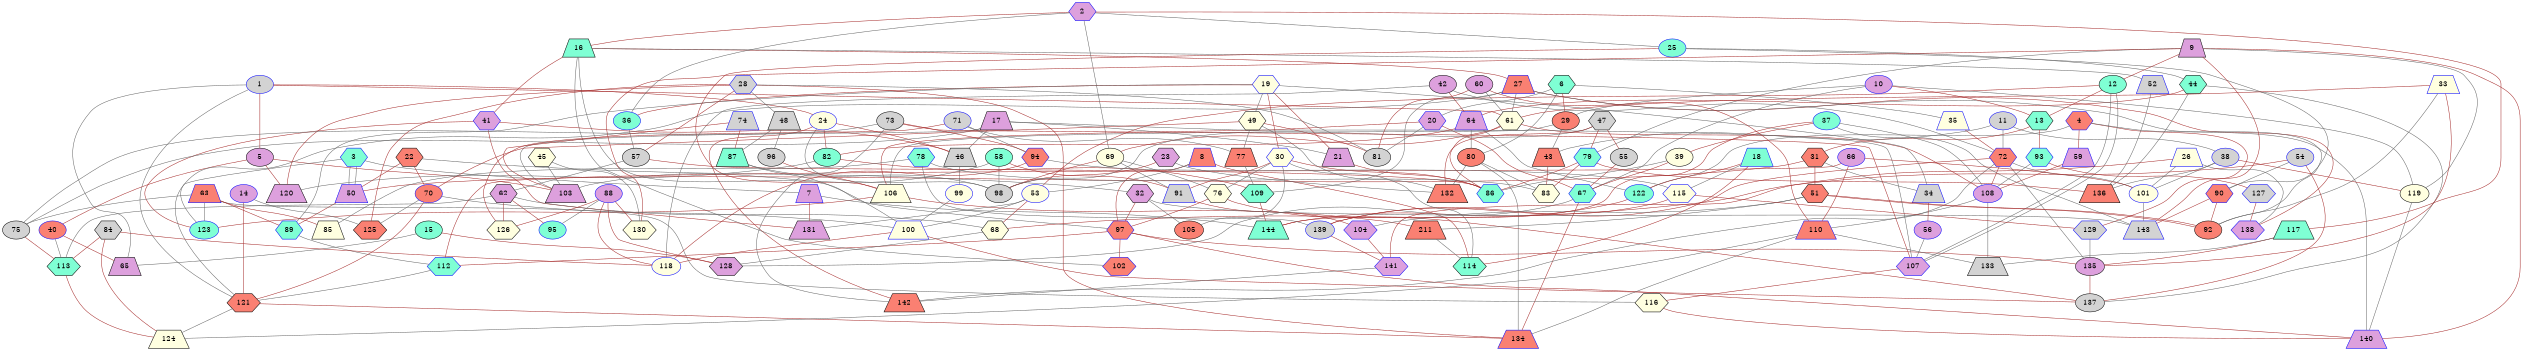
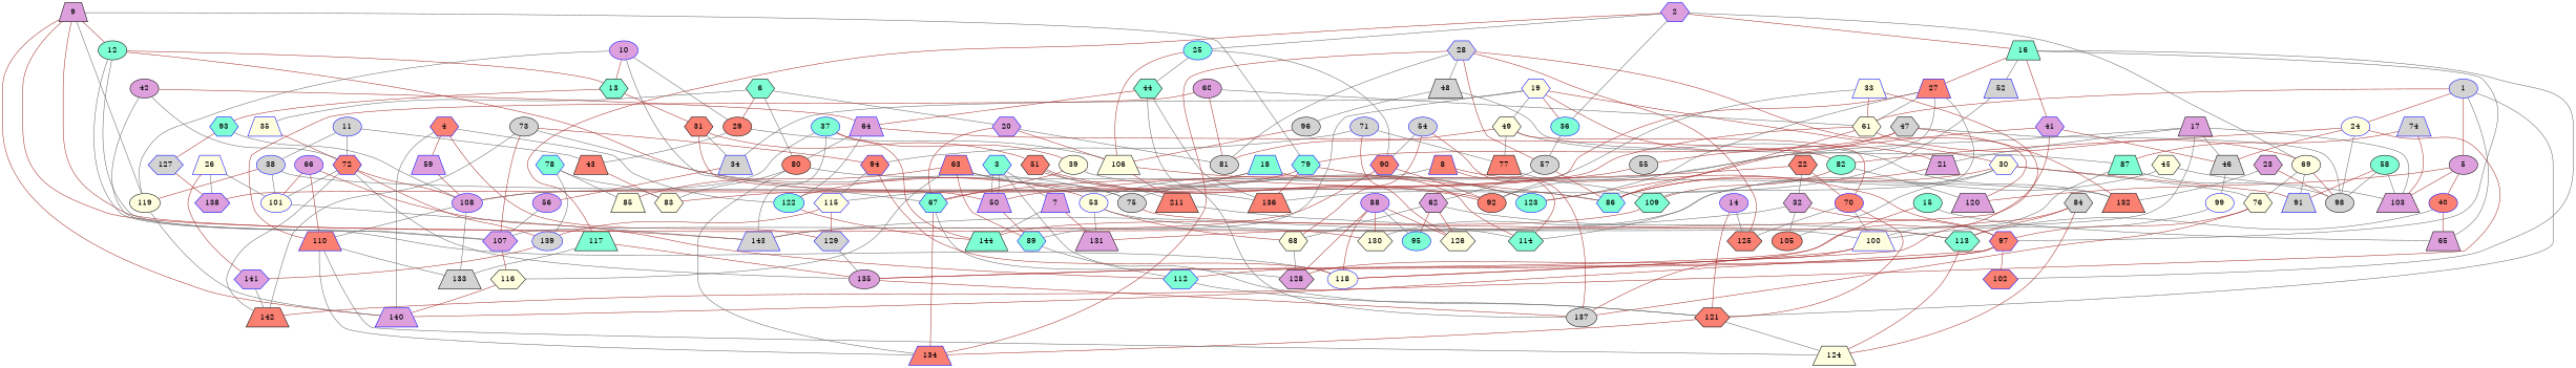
  graph {
    node [color=blue fillcolor=plum shape=hexagon style=filled]
    edge [color=brown]
    1 [fillcolor=lightgrey shape=ellipse]
    5 [color=black shape=ellipse]
    24 [fillcolor=lightyellow shape=ellipse]
    61 [color=black fillcolor=lightyellow]
    65 [color=black shape=trapezium]
    121 [color=black fillcolor=salmon]
    40 [fillcolor=salmon shape=ellipse]
    103 [color=black shape=trapezium]
    120 [color=black shape=trapezium]
    46 [color=black fillcolor=lightgrey shape=trapezium]
    98 [color=black fillcolor=lightgrey shape=ellipse]
    82 [color=black fillcolor=aquamarine shape=ellipse]
    142 [color=black fillcolor=salmon shape=trapezium]
    69 [color=black fillcolor=lightyellow shape=ellipse]
    86 [fillcolor=aquamarine]
    108 [shape=ellipse]
    134 [fillcolor=salmon shape=trapezium]
    124 [color=black fillcolor=lightyellow shape=trapezium]
    16 [color=black fillcolor=aquamarine shape=trapezium]
    2
    25 [fillcolor=aquamarine shape=ellipse]
    36 [fillcolor=aquamarine shape=ellipse]
    117 [color=black fillcolor=aquamarine shape=trapezium]
    97 [fillcolor=salmon]
    27 [fillcolor=salmon shape=trapezium]
    41
    52 [fillcolor=lightgrey shape=trapezium]
    102 [fillcolor=salmon]
    106 [color=black fillcolor=lightyellow shape=trapezium]
    44 [color=black fillcolor=aquamarine]
    90 [fillcolor=salmon]
    57 [color=black fillcolor=lightgrey shape=ellipse]
    76 [color=black fillcolor=lightyellow]
    91 [fillcolor=lightgrey shape=trapezium]
    135 [color=black shape=ellipse]
    133 [color=black fillcolor=lightgrey shape=trapezium]
    3 [fillcolor=aquamarine]
    7 [shape=trapezium]
    50 [shape=trapezium]
    131 [color=black shape=trapezium]
    144 [color=black fillcolor=aquamarine shape=trapezium]
    89 [fillcolor=aquamarine]
    4 [fillcolor=salmon]
    59 [shape=trapezium]
    122 [fillcolor=aquamarine shape=ellipse]
    129 [fillcolor=lightgrey]
    140 [shape=trapezium]
    113 [color=black fillcolor=aquamarine]
    6 [color=black fillcolor=aquamarine]
    20
    29 [color=black fillcolor=salmon shape=ellipse]
    35 [fillcolor=lightyellow shape=trapezium]
    80 [color=black fillcolor=salmon shape=ellipse]
    67 [fillcolor=aquamarine]
    81 [color=black fillcolor=lightgrey shape=ellipse]
    43 [color=black fillcolor=salmon shape=trapezium]
    72 [fillcolor=salmon]
    132 [color=black fillcolor=salmon shape=trapezium]
    83 [color=black fillcolor=lightyellow]
    8 [fillcolor=salmon shape=trapezium]
    53 [fillcolor=lightyellow shape=ellipse]
    114 [color=black fillcolor=aquamarine]
    68 [color=black fillcolor=lightyellow]
    100 [fillcolor=lightyellow shape=trapezium]
    112 [fillcolor=aquamarine]
    9 [color=black shape=trapezium]
    12 [color=black fillcolor=aquamarine shape=ellipse]
    79 [fillcolor=aquamarine]
    119 [color=black fillcolor=lightyellow shape=ellipse]
    130 [color=black fillcolor=lightyellow]
    143 [fillcolor=lightgrey shape=trapezium]
    13 [color=black fillcolor=aquamarine]
    107
    136 [color=black fillcolor=salmon shape=trapezium]
    10 [shape=ellipse]
    31 [color=black fillcolor=salmon]
    93 [fillcolor=aquamarine]
    128 [color=black]
    11 [fillcolor=lightgrey shape=ellipse]
    38 [fillcolor=lightgrey shape=ellipse]
    101 [fillcolor=lightyellow shape=ellipse]
    139 [fillcolor=lightgrey shape=ellipse]
    116 [color=black fillcolor=lightyellow]
    34 [fillcolor=lightgrey shape=trapezium]
    51 [color=black fillcolor=salmon]
    127 [fillcolor=lightgrey]
    14 [shape=ellipse]
    125 [color=black fillcolor=salmon]
    15 [color=black fillcolor=aquamarine shape=ellipse]
    138
    92 [color=black fillcolor=salmon shape=ellipse]
    109 [color=black fillcolor=aquamarine]
    123 [fillcolor=aquamarine shape=ellipse]
    17 [color=black shape=trapezium]
    21 [color=black shape=trapezium]
    75 [color=black fillcolor=lightgrey shape=ellipse]
    99 [fillcolor=lightyellow shape=ellipse]
    18 [fillcolor=aquamarine shape=trapezium]
    115 [fillcolor=lightyellow]
    19 [fillcolor=lightyellow]
    30 [fillcolor=lightyellow]
    49 [color=black fillcolor=lightyellow]
    28 [fillcolor=lightgrey]
    48 [color=black fillcolor=lightgrey shape=trapezium]
    105 [color=black fillcolor=salmon shape=ellipse]
    56 [shape=ellipse]
    n107 [color=black fillcolor=salmon label=211 shape=trapezium]
    22 [color=black fillcolor=salmon]
    32 [color=black]
    70 [fillcolor=salmon shape=ellipse]
    23 [color=black]
    64 [shape=trapezium]
    137 [color=black fillcolor=lightgrey shape=ellipse]
    26 [fillcolor=lightyellow shape=trapezium]
    141
    87 [color=black fillcolor=aquamarine shape=trapezium]
    96 [color=black fillcolor=lightgrey shape=ellipse]
    62 [color=black]
-   104
    33 [fillcolor=lightyellow shape=trapezium]
    37 [fillcolor=aquamarine shape=ellipse]
    39 [color=black fillcolor=lightyellow shape=ellipse]
    110 [fillcolor=salmon shape=trapezium]
    42 [color=black shape=ellipse]
    118 [fillcolor=lightyellow shape=ellipse]
    45 [color=black fillcolor=lightyellow]
    47 [color=black fillcolor=lightgrey]
    55 [color=black fillcolor=lightgrey shape=ellipse]
    77 [color=black fillcolor=salmon shape=trapezium]
    54 [fillcolor=lightgrey shape=ellipse]
    95 [fillcolor=aquamarine shape=ellipse]
    126 [color=black fillcolor=lightyellow]
    58 [color=black fillcolor=aquamarine shape=ellipse]
    60 [color=black shape=ellipse]
    63 [fillcolor=salmon shape=trapezium]
    85 [color=black fillcolor=lightyellow shape=trapezium]
    66 [shape=ellipse]
    71 [fillcolor=lightgrey shape=ellipse]
    94 [fillcolor=salmon]
    73 [color=black fillcolor=lightgrey shape=ellipse]
    74 [fillcolor=lightgrey shape=trapezium]
    78 [fillcolor=aquamarine]
    84 [color=black fillcolor=lightgrey]
    88 [shape=ellipse]
    1 -- 5
    1 -- 24
    1 -- 61
    1 -- 65 [color=gray40]
    1 -- 121 [color=gray40]
    5 -- 40
    5 -- 103
    5 -- 120
    24 -- 46
    24 -- 98 [color=gray40]
    24 -- 82
    24 -- 142
    61 -- 69
    61 -- 86
    61 -- 108
    121 -- 134
    121 -- 124 [color=gray40]
    40 -- 65
    40 -- 113 [color=gray40]
    46 -- 99 [color=gray40]
    82 -- 120 [color=gray40]
    82 -- 109
    69 -- 98
    69 -- 76 [color=gray40]
    69 -- 91 [color=gray40]
    108 -- 133 [color=gray40]
    108 -- 110 [color=gray40]
    16 -- 97 [color=gray40]
    16 -- 27
    16 -- 41
    16 -- 52 [color=gray40]
    16 -- 102 [color=gray40]
    2 -- 69 [color=gray40]
    2 -- 16
    2 -- 25 [color=gray40]
    2 -- 36 [color=gray40]
    2 -- 117
    25 -- 106
    25 -- 44 [color=gray40]
    25 -- 90 [color=gray40]
    36 -- 57 [color=gray40]
    117 -- 135
    117 -- 133 [color=gray40]
    97 -- 102
    97 -- 135
    97 -- 140
    97 -- 112
    27 -- 61 [color=gray40]
    27 -- 138
    27 -- 92 [color=gray40]
    27 -- 109 [color=gray40]
    27 -- 123 [color=gray40]
    41 -- 46
    41 -- 131
    41 -- 123
    52 -- 136 [color=gray40]
    106 -- 123
    106 -- n107
    44 -- 136 [color=gray40]
    44 -- 64
    44 -- 137 [color=gray40]
    90 -- 143
    90 -- 92
    57 -- 86
    57 -- 62 [color=gray40]
    76 -- 97
    76 -- 137
-   91 -- 104
    135 -- 137
    3 -- 121 [color=gray40]
    3 -- 7 [color=gray40]
    3 -- 50 [color=gray40]
    3 -- 50 [color=gray40]
    7 -- 131
    7 -- 144 [color=gray40]
    50 -- 89
    89 -- 112 [color=gray40]
    4 -- 59
    4 -- 122 [color=gray40]
    4 -- 129
    4 -- 140 [color=gray40]
    59 -- 108
    122 -- 144
    129 -- 135 [color=gray40]
    113 -- 124
    6 -- 20 [color=gray40]
    6 -- 29
    6 -- 35 [color=gray40]
    6 -- 80 [color=gray40]
    20 -- 106
    20 -- 67
    20 -- 81 [color=gray40]
    29 -- 106 [color=gray40]
    29 -- 43 [color=gray40]
    35 -- 72
    80 -- 134 [color=gray40]
    80 -- 132 [color=gray40]
    80 -- 83 [color=gray40]
    67 -- 134
    67 -- 128 [color=gray40]
    43 -- 83
    72 -- 142 [color=gray40]
    72 -- 108
    72 -- 135 [color=gray40]
    72 -- 101 [color=gray40]
    72 -- 139
    8 -- 97
    8 -- 53 [color=gray40]
    8 -- 114
    53 -- 131 [color=gray40]
    53 -- 68
    53 -- 100 [color=gray40]
    68 -- 128 [color=gray40]
    100 -- 137
    100 -- 118
    112 -- 121 [color=gray40]
    9 -- 140
    9 -- 12
    9 -- 79 [color=gray40]
    9 -- 119 [color=gray40]
    9 -- 130
    9 -- 143
    12 -- 53
    12 -- 13
    12 -- 107 [color=gray40]
    12 -- 107 [color=gray40]
    79 -- 86
    79 -- 83
    79 -- 136
    119 -- 140 [color=gray40]
    13 -- 31
    13 -- 93
    107 -- 116
    10 -- 29 [color=gray40]
    10 -- 67 [color=gray40]
    10 -- 119 [color=gray40]
    10 -- 13
    31 -- 50
    31 -- 34 [color=gray40]
    31 -- 51
    93 -- 108 [color=gray40]
    93 -- 127
    11 -- 43 [color=gray40]
    11 -- 72 [color=gray40]
    11 -- 38 [color=gray40]
    38 -- 119
    38 -- 136 [color=gray40]
    38 -- 101 [color=gray40]
    101 -- 143 [color=gray40]
    139 -- 141
    116 -- 140
    34 -- 56
    51 -- 92
    51 -- 92
    51 -- n107 [color=gray40]
-   51 -- 104 [color=gray40]
    127 -- 138
    14 -- 121
    14 -- 125 [color=gray40]
    15 -- 65 [color=gray40]
    15 -- 128
    109 -- 144
    17 -- 103 [color=gray40]
    17 -- 46 [color=gray40]
    17 -- 107 [color=gray40]
    17 -- 21 [color=gray40]
    17 -- 75 [color=gray40]
    21 -- 86
    75 -- 113
    99 -- 100 [color=gray40]
    18 -- 122
    18 -- 114
    18 -- 115 [color=gray40]
    115 -- 129
    115 -- 139
    19 -- 36
    19 -- 89 [color=gray40]
    19 -- 34 [color=gray40]
    19 -- 21
    19 -- 30
    19 -- 49 [color=gray40]
    30 -- 86
    30 -- 76 [color=gray40]
    30 -- 91
    30 -- 114 [color=gray40]
    30 -- 105 [color=gray40]
    49 -- 81
    49 -- 132 [color=gray40]
    49 -- 70
    49 -- 77 [color=gray40]
    28 -- 120
    28 -- 134
    28 -- 57
    28 -- 81 [color=gray40]
    28 -- 125
    28 -- 48 [color=gray40]
    48 -- 87 [color=gray40]
    48 -- 96 [color=gray40]
    56 -- 107 [color=gray40]
    n107 -- 114 [color=gray40]
    22 -- 50
    22 -- 32 [color=gray40]
    22 -- 70
    32 -- 97
    32 -- 143 [color=gray40]
    32 -- 105 [color=gray40]
    70 -- 121
    70 -- 100 [color=gray40]
    70 -- 125 [color=gray40]
    23 -- 98
    23 -- 132 [color=gray40]
    64 -- 82
    64 -- 122 [color=gray40]
    64 -- 80 [color=gray40]
    26 -- 101 [color=gray40]
    26 -- 138 [color=gray40]
    26 -- 141
    141 -- 142 [color=gray40]
    87 -- 98 [color=gray40]
    87 -- 100 [color=gray40]
    96 -- 106
    62 -- 113 [color=gray40]
    62 -- 68 [color=gray40]
    62 -- 95
    62 -- 126
-   104 -- 141
    33 -- 61
    33 -- 135
    33 -- 92 [color=gray40]
    37 -- 108 [color=gray40]
    37 -- 144
    37 -- 143 [color=gray40]
    37 -- 39
    39 -- 86 [color=gray40]
    39 -- 67
    110 -- 134 [color=gray40]
    110 -- 124 [color=gray40]
    110 -- 133 [color=gray40]
    42 -- 72 [color=gray40]
    42 -- 64
    42 -- 118 [color=gray40]
    45 -- 103 [color=gray40]
    45 -- 130 [color=gray40]
    47 -- 98 [color=gray40]
    47 -- 132
    47 -- 79
    47 -- 55
    55 -- 67
    77 -- 109 [color=gray40]
    54 -- 90 [color=gray40]
    54 -- 68
    54 -- 137
    58 -- 103 [color=gray40]
    58 -- 98 [color=gray40]
    58 -- 91
    60 -- 61 [color=gray40]
    60 -- 81
    60 -- 110
    63 -- 89
    63 -- 116 [color=gray40]
    63 -- 123 [color=gray40]
    63 -- 75 [color=gray40]
    63 -- 85
    66 -- 112
    66 -- 101
    66 -- 110
    71 -- 77 [color=gray40]
    71 -- 126
    71 -- 94 [color=gray40]
    94 -- 115 [color=gray40]
    94 -- 118
    73 -- 142 [color=gray40]
    73 -- 107
    73 -- 75 [color=gray40]
    73 -- 94
    74 -- 103
    74 -- 87
    78 -- 83 [color=gray40]
    78 -- 139 [color=gray40]
    78 -- 85 [color=gray40]
    84 -- 124
    84 -- 113
    84 -- 118
    88 -- 130
    88 -- 128
    88 -- 118
    88 -- 95 [color=gray40]
    88 -- 126
  }
